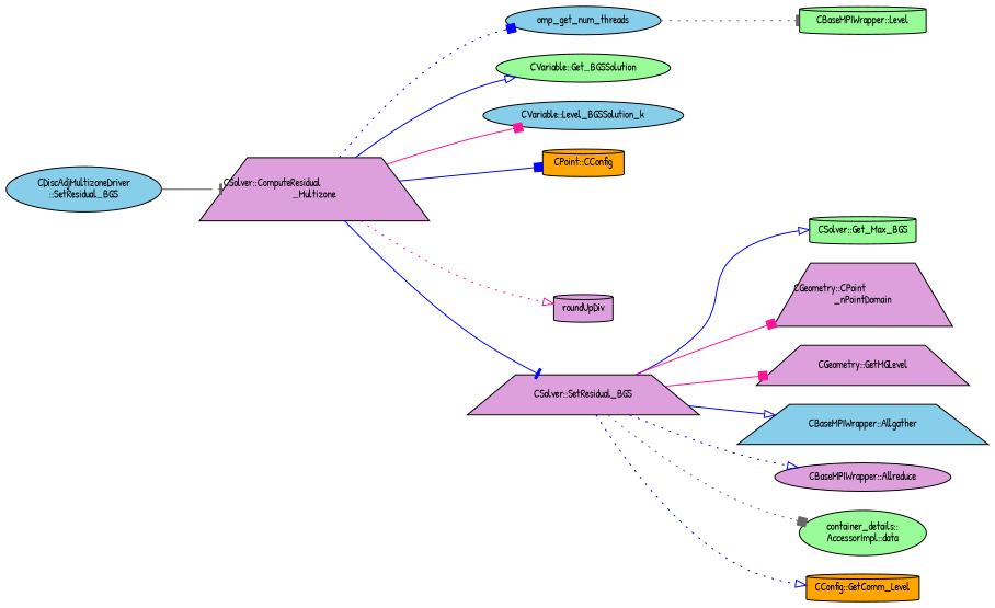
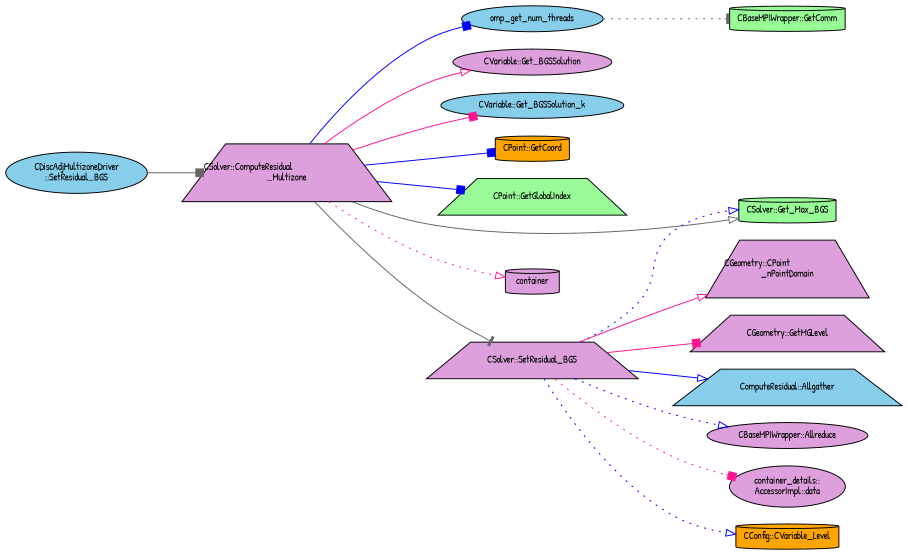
  digraph {
    fontname="Patrick Hand"
    rankdir=LR
    node [color=black fillcolor=plum fontname="Patrick Hand" fontsize=10 shape=ellipse style=filled]
    edge [arrowhead=box color=blue fontname="Patrick Hand" fontsize=10 labelfontname=Helvetica labelfontsize=10 style=solid]
    n1 [fillcolor=skyblue fontcolor=black height=0.2 label="CDiscAdjMultizoneDriver\l::SetResidual_BGS" width=0.4]
    n2 [height=0.2 label="CSolver::ComputeResidual\l_Multizone" shape=trapezium width=0.4]
    n3 [fillcolor=palegreen height=0.2 label="CSolver::Get_Max_BGS" shape=cylinder width=0.4]
-   n4 [fillcolor=palegreen height=0.2 label="CVariable::Get_BGSSolution" width=0.4]
-   n5 [fillcolor=skyblue height=0.2 label="CVariable::Level_BGSSolution_k" width=0.4]
-   n6 [fillcolor=orange height=0.2 label="CPoint::CConfig" shape=cylinder width=0.4]
+   n4 [height=0.2 label="CVariable::Get_BGSSolution" width=0.4]
+   n5 [fillcolor=skyblue height=0.2 label="CVariable::Get_BGSSolution_k" width=0.4]
+   n6 [fillcolor=orange height=0.2 label="CPoint::GetCoord" shape=cylinder width=0.4]
+   n7 [fillcolor=palegreen height=0.2 label="CPoint::GetGlobalIndex" shape=trapezium width=0.4]
    n8 [fillcolor=skyblue height=0.2 label=omp_get_num_threads width=0.4]
-   n9 [height=0.2 label=roundUpDiv shape=cylinder width=0.4]
+   n9 [height=0.2 label=container shape=cylinder width=0.4]
    n10 [height=0.2 label="CSolver::SetResidual_BGS" shape=trapezium width=0.4]
-   n11 [fillcolor=palegreen height=0.2 label="CBaseMPIWrapper::Level" shape=cylinder width=0.4]
-   n12 [fillcolor=skyblue height=0.2 label="CBaseMPIWrapper::Allgather" shape=trapezium width=0.4]
+   n11 [fillcolor=palegreen height=0.2 label="CBaseMPIWrapper::GetComm" shape=cylinder width=0.4]
+   n12 [fillcolor=skyblue height=0.2 label="ComputeResidual::Allgather" shape=trapezium width=0.4]
    n13 [height=0.2 label="CBaseMPIWrapper::Allreduce" width=0.4]
-   n14 [fillcolor=palegreen height=0.2 label="container_details::\lAccessorImpl::data" width=0.4]
-   n15 [fillcolor=orange height=0.2 label="CConfig::GetComm_Level" shape=cylinder width=0.4]
+   n14 [height=0.2 label="container_details::\lAccessorImpl::data" width=0.4]
+   n15 [fillcolor=orange height=0.2 label="CConfig::CVariable_Level" shape=cylinder width=0.4]
    n16 [height=0.2 label="CGeometry::CPoint\l_nPointDomain" shape=trapezium width=0.4]
    n17 [height=0.2 label="CGeometry::GetMGLevel" shape=trapezium width=0.4]
-   n1 -> n2 [arrowhead=tee color=gray40]
-   n2 -> n4 [arrowhead=onormal]
+   n1 -> n2 [color=gray40]
+   n2 -> n3 [arrowhead=onormal color=gray40]
+   n2 -> n4 [arrowhead=onormal color=deeppink]
    n2 -> n5 [color=deeppink]
    n2 -> n6
-   n2 -> n8 [style=dotted]
+   n2 -> n7
+   n2 -> n8
    n2 -> n9 [arrowhead=onormal color=deeppink style=dotted]
-   n2 -> n10 [arrowhead=tee]
+   n2 -> n10 [arrowhead=tee color=gray40]
    n8 -> n11 [arrowhead=tee color=gray40 style=dotted]
-   n10 -> n3 [arrowhead=onormal]
+   n10 -> n3 [arrowhead=onormal style=dotted]
    n10 -> n12 [arrowhead=onormal]
    n10 -> n13 [arrowhead=onormal style=dotted]
-   n10 -> n14 [color=gray40 style=dotted]
+   n10 -> n14 [color=deeppink style=dotted]
    n10 -> n15 [arrowhead=onormal style=dotted]
-   n10 -> n16 [color=deeppink]
+   n10 -> n16 [arrowhead=onormal color=deeppink]
    n10 -> n17 [color=deeppink]
  }
